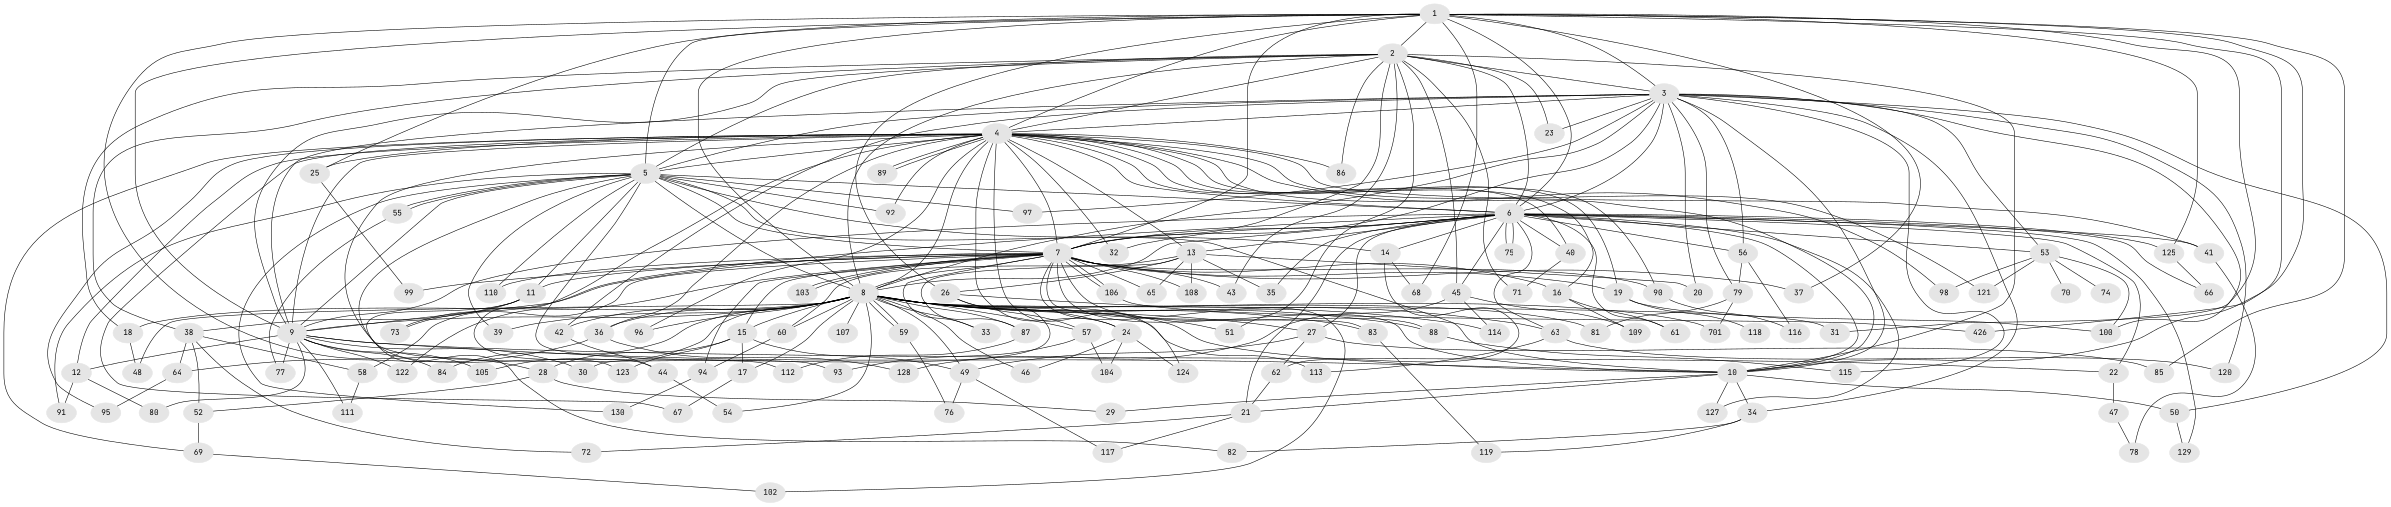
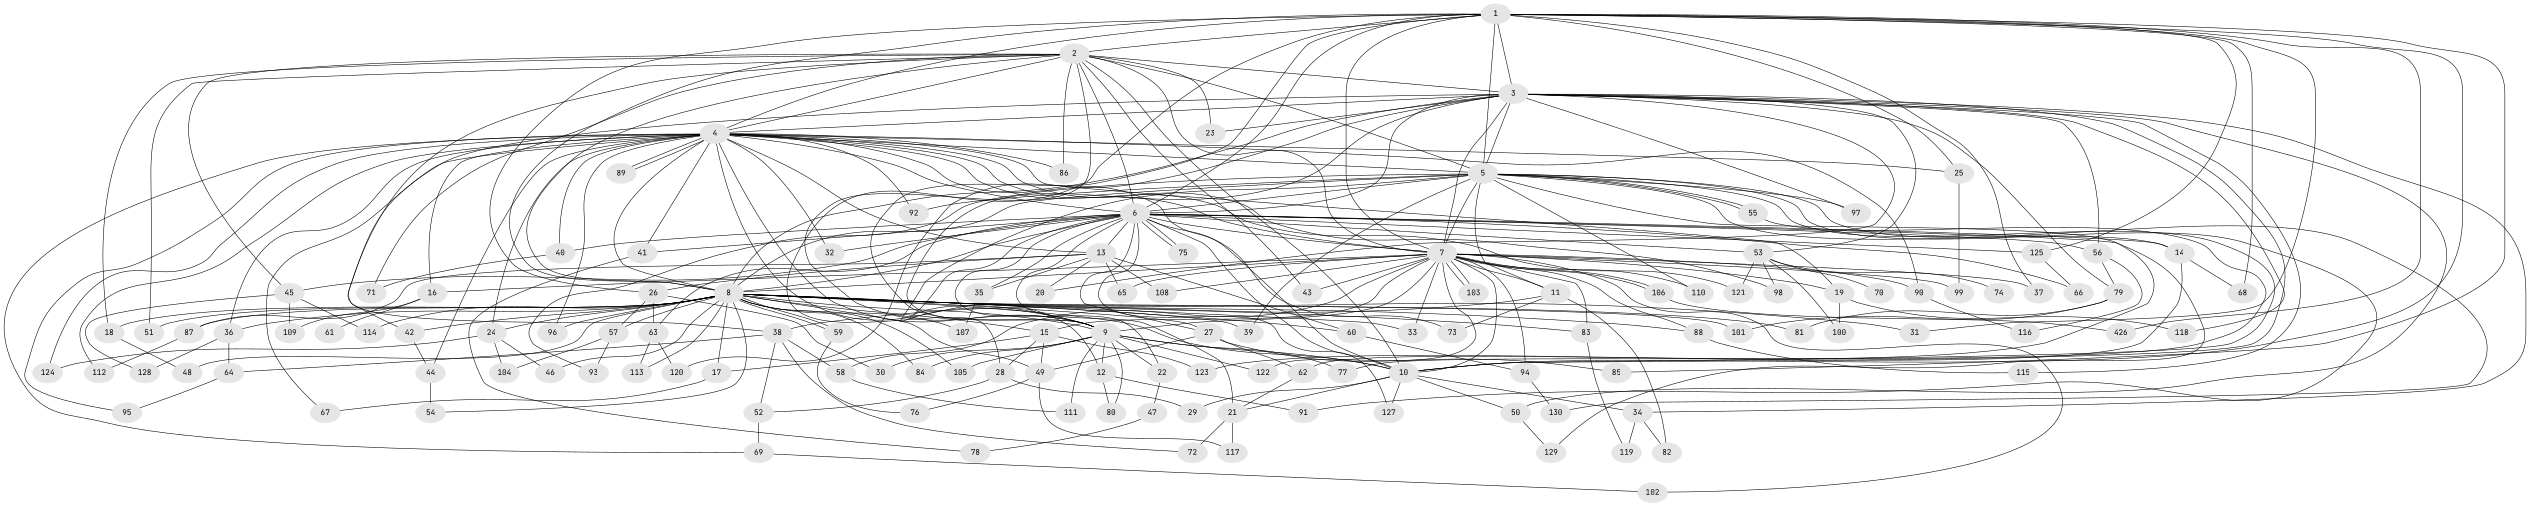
  graph {
    fontname="JetBrains Mono"
    node [color=gray90 fontname="JetBrains Mono" style=filled]
    edge [fontname="JetBrains Mono"]
    1
    2
    3
    4
    5
    6
    7
    8
    9
    10
    25
    26
    28
    31
    37
    68
    85
    125
    n19 [label=426]
    18
    23
    38
    43
    45
    51
    71
    86
    20
    34
    42
    50
    53
    56
    79
    97
    115
    118
    120
    12
    13
    16
    19
    24
    32
    36
    40
    41
    44
    67
    69
    89
    90
    92
    95
    96
    98
    112
    121
    124
    11
    14
    39
    55
    91
    93
    110
    123
    130
    21
    22
    27
    35
    61
    63
    66
    73
    75
    127
    129
    15
    33
    58
    65
    83
    88
    94
    99
    102
    103
    106
    108
    122
    17
    46
    48
    49
    54
    57
    59
    60
    81
    84
    87
-   101 [label=701]
+   101
    105
    107
    113
    114
    30
    77
    80
    111
    29
    52
    72
    64
    109
    128
    82
    119
    70
    100
    74
    116
    104
    78
    62
    117
    47
    76
    1 -- 2
    1 -- 3
    1 -- 4
    1 -- 5
    1 -- 6
    1 -- 7
    1 -- 8
    1 -- 9
    1 -- 10
    1 -- 25
    1 -- 26
    1 -- 28
    1 -- 31
    1 -- 37
    1 -- 68
    1 -- 85
    1 -- 125
    1 -- n19
    2 -- 3
    2 -- 4
    2 -- 5
    2 -- 6
    2 -- 7
    2 -- 8
    2 -- 9
    2 -- 10
    2 -- 18
    2 -- 23
    2 -- 38
    2 -- 43
    2 -- 45
    2 -- 51
    2 -- 71
    2 -- 86
    3 -- 4
    3 -- 5
    3 -- 6
    3 -- 7
    3 -- 8
    3 -- 9
    3 -- 10
    3 -- 23
    3 -- 20
    3 -- 34
    3 -- 42
    3 -- 50
    3 -- 53
    3 -- 56
    3 -- 79
    3 -- 97
    3 -- 115
-   3 -- 100
+   3 -- 118
    3 -- 120
    4 -- 5
    4 -- 6
    4 -- 7
    4 -- 8
    4 -- 9
    4 -- 10
    4 -- 25
    4 -- 86
    4 -- 12
    4 -- 13
    4 -- 16
    4 -- 19
    4 -- 24
    4 -- 32
    4 -- 36
    4 -- 40
    4 -- 41
    4 -- 44
    4 -- 67
    4 -- 69
    4 -- 89
    4 -- 89
    4 -- 90
    4 -- 92
    4 -- 95
    4 -- 96
    4 -- 98
    4 -- 112
    4 -- 121
    4 -- 124
    5 -- 6
    5 -- 7
    5 -- 8
    5 -- 9
    5 -- 10
    5 -- 97
    5 -- 92
    5 -- 11
    5 -- 14
    5 -- 39
    5 -- 55
    5 -- 55
    5 -- 91
    5 -- 93
    5 -- 110
    5 -- 123
    5 -- 130
    6 -- 7
    6 -- 8
    6 -- 9
    6 -- 10
    6 -- 125
    6 -- 45
    6 -- 53
    6 -- 56
    6 -- 13
    6 -- 32
    6 -- 40
    6 -- 41
    6 -- 14
    6 -- 21
    6 -- 22
    6 -- 27
    6 -- 35
-   6 -- 61
    6 -- 63
    6 -- 66
    6 -- 73
    6 -- 75
    6 -- 75
    6 -- 127
    6 -- 129
    7 -- 8
    7 -- 9
    7 -- 10
    7 -- 37
    7 -- 43
    7 -- 16
    7 -- 19
    7 -- 90
    7 -- 11
    7 -- 110
    7 -- 15
    7 -- 33
    7 -- 58
    7 -- 65
    7 -- 83
    7 -- 88
    7 -- 94
    7 -- 99
    7 -- 102
    7 -- 103
    7 -- 103
    7 -- 106
    7 -- 106
    7 -- 108
    7 -- 122
    8 -- 9
    8 -- 10
    8 -- 31
    8 -- 18
    8 -- 51
    8 -- 42
    8 -- 24
    8 -- 36
    8 -- 96
    8 -- 39
    8 -- 27
    8 -- 15
    8 -- 33
    8 -- 83
    8 -- 88
    8 -- 17
    8 -- 46
    8 -- 48
    8 -- 49
    8 -- 54
    8 -- 57
    8 -- 59
    8 -- 59
    8 -- 60
    8 -- 81
    8 -- 84
    8 -- 87
    8 -- 101
    8 -- 105
    8 -- 107
    8 -- 113
    8 -- 114
    9 -- 10
    9 -- 12
    9 -- 22
    9 -- 122
    9 -- 84
    9 -- 105
    9 -- 30
    9 -- 77
    9 -- 80
    9 -- 111
    10 -- 34
    10 -- 50
    10 -- 21
    10 -- 127
    10 -- 29
    25 -- 99
    26 -- 63
    26 -- 57
    26 -- 30
    28 -- 29
    28 -- 52
    125 -- 66
    18 -- 48
    38 -- 58
    38 -- 52
    38 -- 72
    38 -- 64
    45 -- 114
    45 -- 109
    45 -- 128
    34 -- 82
    34 -- 119
    42 -- 44
    50 -- 129
    53 -- 98
    53 -- 121
    53 -- 70
    53 -- 100
    53 -- 74
    56 -- 79
    56 -- 116
    79 -- 81
    79 -- 101
    12 -- 91
    12 -- 80
    13 -- 26
    13 -- 20
    13 -- 35
    13 -- 65
    13 -- 108
    13 -- 60
    13 -- 87
    16 -- 61
    16 -- 109
    19 -- 118
    19 -- 100
    24 -- 124
    24 -- 46
    24 -- 104
    36 -- 64
    36 -- 128
    40 -- 71
    41 -- 78
    44 -- 54
    69 -- 102
    90 -- 116
    11 -- 38
    11 -- 73
    11 -- 82
    14 -- 68
    14 -- 62
    55 -- 77
    21 -- 72
    21 -- 117
    22 -- 47
    27 -- 85
    27 -- 49
    27 -- 62
+   35 -- 107
    63 -- 120
    63 -- 113
    15 -- 28
    15 -- 123
    15 -- 17
    15 -- 49
    58 -- 111
    83 -- 119
    88 -- 115
    94 -- 130
    106 -- n19
    17 -- 67
    49 -- 117
    49 -- 76
    57 -- 93
    57 -- 104
    59 -- 76
    60 -- 94
    87 -- 112
    52 -- 69
    64 -- 95
    62 -- 21
    47 -- 78
  }
